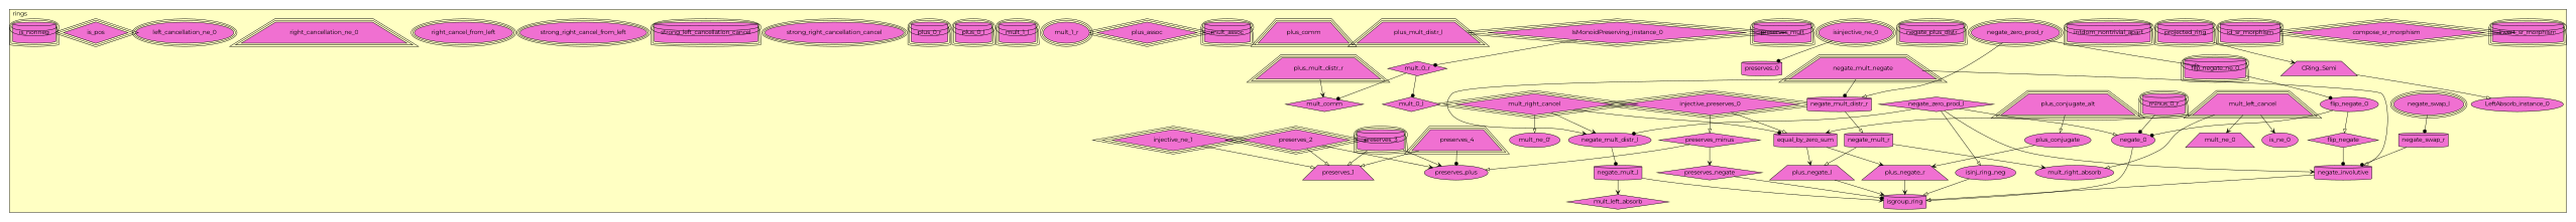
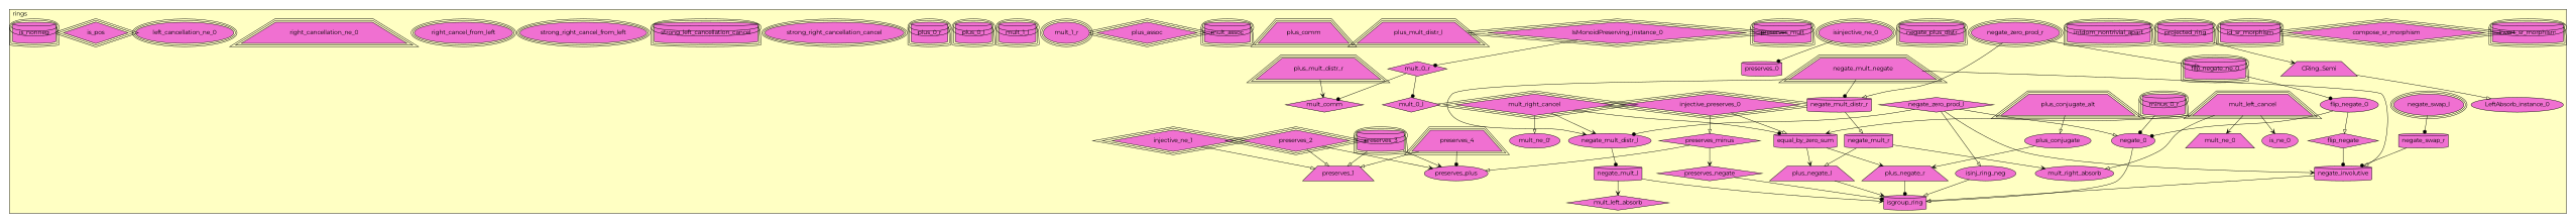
  digraph {
    fontname=Montserrat
    node [fillcolor="#F070D1" fontname=Montserrat peripheries=3 shape=cylinder style=filled]
    edge [arrowhead=onormal fontname=Montserrat]
    n1 [label=invert_sr_morphism]
    n2 [label=compose_sr_morphism shape=diamond]
    n3 [label=id_sr_morphism]
    n4 [label=projected_ring]
    n5 [label=injective_preserves_0 shape=diamond]
    n6 [label=preserves_minus shape=diamond peripheries=""]
    n7 [label=preserves_negate shape=diamond peripheries=""]
    n8 [label=intdom_nontrivial_apart]
    n9 [label=plus_conjugate_alt shape=trapezium]
    n10 [label=plus_conjugate shape=ellipse peripheries=""]
    n11 [label=mult_right_cancel shape=diamond]
    n12 [label="mult_ne_0'" shape=ellipse peripheries=""]
    n13 [label=mult_left_cancel shape=trapezium]
    n14 [label=negate_zero_prod_r shape=ellipse]
    n15 [label=negate_zero_prod_l shape=diamond peripheries=""]
    n16 [label=flip_negate_ne_0]
    n17 [label=flip_negate_0 shape=ellipse peripheries=""]
    n18 [label=flip_negate shape=diamond peripheries=""]
    n19 [label=equal_by_zero_sum peripheries=""]
    n20 [label=minus_0_r]
    n21 [label=negate_0 shape=ellipse peripheries=""]
    n22 [label=negate_mult_negate shape=trapezium]
    n23 [label=negate_mult_distr_r peripheries=""]
    n24 [label=negate_mult_distr_l shape=ellipse peripheries=""]
    n25 [label=negate_mult_r peripheries=""]
    n26 [label=negate_mult_l peripheries=""]
    n27 [label=negate_plus_distr]
    n28 [label=isinj_ring_neg shape=ellipse peripheries=""]
    n29 [label=negate_swap_l shape=ellipse]
    n30 [label=negate_swap_r peripheries=""]
    n31 [label=plus_negate_l shape=trapezium peripheries=""]
    n32 [label=plus_negate_r shape=trapezium peripheries=""]
    n33 [label=negate_involutive peripheries=""]
    n34 [label=isgroup_ring peripheries=""]
    n35 [label=mult_right_absorb shape=ellipse peripheries=""]
    n36 [label=mult_left_absorb shape=diamond peripheries=""]
    n37 [label=CRing_Semi shape=trapezium peripheries=""]
    n38 [label=LeftAbsorb_instance_0 shape=ellipse peripheries=""]
    n39 [label=injective_ne_1 shape=diamond]
    n40 [label=isinjective_ne_0 shape=ellipse]
    n41 [label=preserves_4 shape=trapezium]
    n42 [label=preserves_3]
    n43 [label=preserves_2 shape=diamond]
    n44 [label=preserves_plus shape=ellipse peripheries=""]
    n45 [label=preserves_mult]
    n46 [label=preserves_1 shape=trapezium peripheries=""]
    n47 [label=preserves_0 peripheries=""]
    n48 [label=IsMonoidPreserving_instance_0 shape=diamond]
    n49 [label=plus_mult_distr_l shape=trapezium]
    n50 [label=plus_mult_distr_r shape=trapezium]
    n51 [label=mult_0_r shape=diamond peripheries=""]
    n52 [label=mult_0_l shape=diamond peripheries=""]
    n53 [label=mult_comm shape=diamond peripheries=""]
    n54 [label=plus_comm shape=trapezium]
    n55 [label=mult_assoc]
    n56 [label=plus_assoc shape=diamond]
    n57 [label=mult_1_r shape=ellipse]
    n58 [label=mult_1_l]
    n59 [label=plus_0_l]
    n60 [label=plus_0_r]
    n61 [label=mult_ne_0 shape=trapezium peripheries=""]
    n62 [label=strong_right_cancellation_cancel shape=ellipse]
    n63 [label=strong_left_cancellation_cancel]
    n64 [label=strong_right_cancel_from_left shape=ellipse]
    n65 [label=right_cancel_from_left shape=ellipse]
    n66 [label=right_cancellation_ne_0 shape=trapezium]
    n67 [label=left_cancellation_ne_0 shape=ellipse]
    n68 [label=is_pos shape=diamond]
    n69 [label=is_nonneg]
    n70 [label=is_ne_0 shape=ellipse peripheries=""]
    subgraph cluster_1 {
      fillcolor="#FFFFC3"
      label=rings
      labeljust=l
      style=filled
      n1
      n2
      n3
      n4
      n5
      n6
      n7
      n8
      n9
      n10
      n11
      n12
      n13
      n14
      n15
      n16
      n17
      n18
      n19
      n20
      n21
      n22
      n23
      n24
      n25
      n26
      n27
      n28
      n29
      n30
      n31
      n32
      n33
      n34
      n35
      n36
      n37
      n38
      n39
      n40
      n41
      n42
      n43
      n44
      n45
      n46
      n47
      n48
      n49
      n50
      n51
      n52
      n53
      n54
      n55
      n56
      n57
      n58
      n59
      n60
      n61
      n62
      n63
      n64
      n65
      n66
      n67
      n68
      n69
      n70
    }
    n4 -> n37 [arrowhead=vee]
    n5 -> n6
    n5 -> n19
    n6 -> n7 [arrowhead=vee]
    n6 -> n44
    n7 -> n34 [arrowhead=dot]
    n9 -> n10
    n10 -> n32 [arrowhead=vee]
    n11 -> n12
    n11 -> n19 [arrowhead=dot]
    n11 -> n24 [arrowhead=vee]
    n13 -> n19 [arrowhead=vee]
    n13 -> n35
    n13 -> n61 [arrowhead=vee]
    n13 -> n70 [arrowhead=vee]
    n14 -> n16
    n14 -> n23
    n15 -> n21
    n15 -> n24 [arrowhead=dot]
    n15 -> n28
    n15 -> n33 [arrowhead=vee]
    n16 -> n17 [arrowhead=dot]
    n17 -> n18
    n17 -> n21 [arrowhead=dot]
    n18 -> n33 [arrowhead=dot]
    n19 -> n31 [arrowhead=vee]
    n19 -> n32 [arrowhead=vee]
    n20 -> n21 [arrowhead=dot]
    n21 -> n34
    n22 -> n23 [arrowhead=dot]
    n22 -> n24 [arrowhead=vee]
    n22 -> n33
    n23 -> n25
    n24 -> n26 [arrowhead=dot]
    n25 -> n31
    n25 -> n35 [arrowhead=vee]
    n26 -> n34 [arrowhead=vee]
    n26 -> n36 [arrowhead=vee]
    n28 -> n34
    n29 -> n30 [arrowhead=dot]
    n30 -> n33 [arrowhead=dot]
    n31 -> n34 [arrowhead=vee]
-   n32 -> n34 [arrowhead=vee]
+   n32 -> n34 [arrowhead=dot]
    n33 -> n34
    n37 -> n38
    n39 -> n46
    n40 -> n47 [arrowhead=dot]
    n41 -> n44 [arrowhead=dot]
    n41 -> n46
    n42 -> n44 [arrowhead=vee]
    n42 -> n46
    n43 -> n44 [arrowhead=vee]
    n43 -> n46
    n48 -> n51 [arrowhead=dot]
    n50 -> n53 [arrowhead=vee]
    n51 -> n52 [arrowhead=dot]
    n51 -> n53 [arrowhead=dot]
  }
